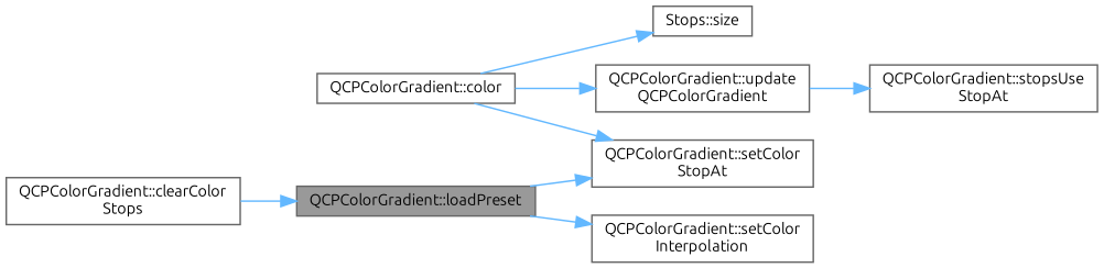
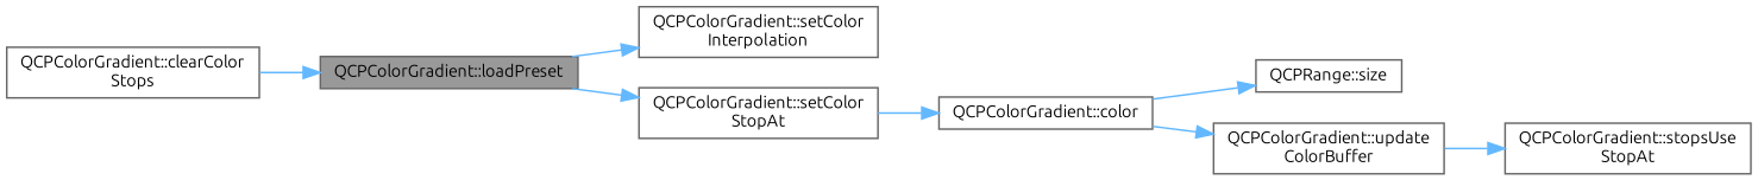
  digraph {
    fontname=Ubuntu
    rankdir=LR
    node [color=grey40 fillcolor=white fontname=Ubuntu fontsize=10 shape=box style=filled]
    edge [color=steelblue1 fontname=Ubuntu fontsize=10 labelfontname=Helvetica labelfontsize=10 style=solid]
    n1 [color=gray40 fillcolor=grey60 fontcolor=black height=0.2 label="QCPColorGradient::loadPreset" width=0.4]
    n2 [height=0.2 label="QCPColorGradient::setColor\lInterpolation" width=0.4]
    n3 [height=0.2 label="QCPColorGradient::setColor\lStopAt" width=0.4]
    n4 [height=0.2 label="QCPColorGradient::clearColor\lStops" width=0.4]
    n5 [height=0.2 label="QCPColorGradient::color" width=0.4]
-   n6 [height=0.2 label="Stops::size" width=0.4]
-   n7 [height=0.2 label="QCPColorGradient::update\lQCPColorGradient" width=0.4]
+   n6 [height=0.2 label="QCPRange::size" width=0.4]
+   n7 [height=0.2 label="QCPColorGradient::update\lColorBuffer" width=0.4]
    n8 [height=0.2 label="QCPColorGradient::stopsUse\lStopAt" width=0.4]
    n1 -> n2
    n1 -> n3
-   n5 -> n3
+   n3 -> n5
    n4 -> n1
    n5 -> n6
    n5 -> n7
    n7 -> n8
  }
